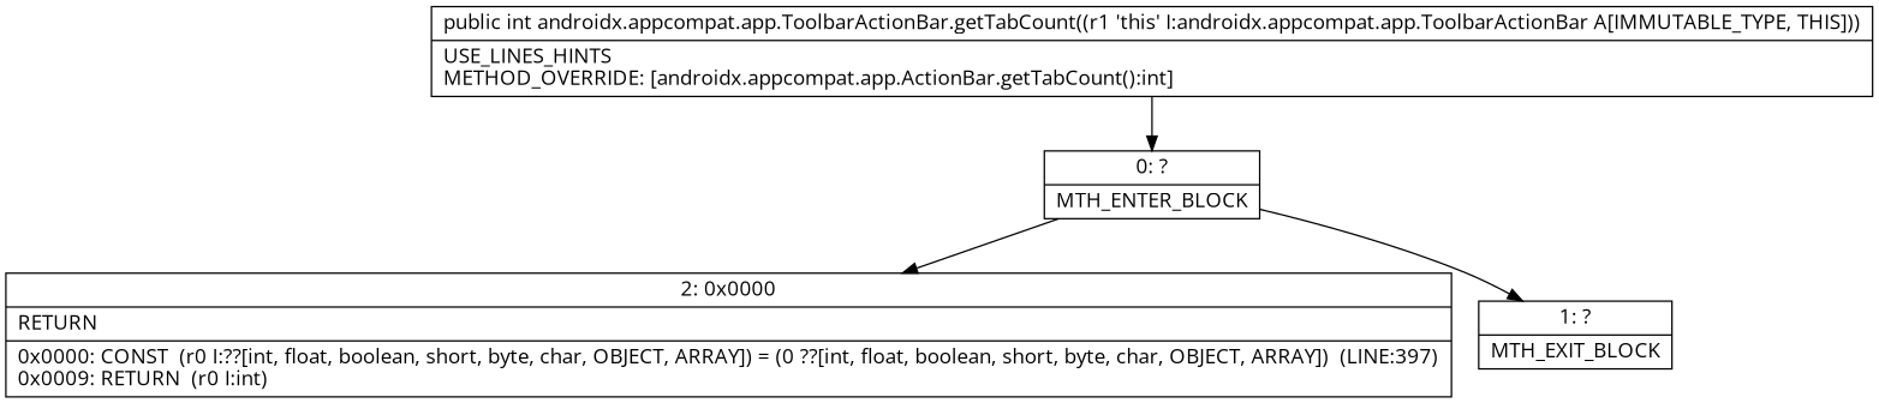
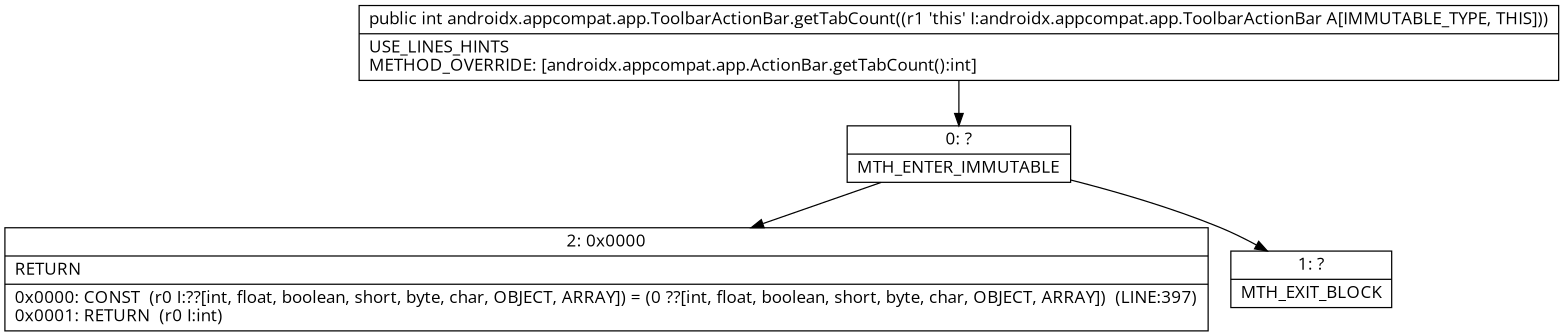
  digraph {
    fontname="Open Sans"
    node [fontname="Open Sans" shape=record]
    edge [fontname="Open Sans"]
-   n1 [label="{0\:\ ?|MTH_ENTER_BLOCK\l}"]
-   n2 [label="{2\:\ 0x0000|RETURN\l|0x0000: CONST  (r0 I:??[int, float, boolean, short, byte, char, OBJECT, ARRAY]) = (0 ??[int, float, boolean, short, byte, char, OBJECT, ARRAY])  (LINE:397)\l0x0009: RETURN  (r0 I:int) \l}"]
+   n1 [label="{0\:\ ?|MTH_ENTER_IMMUTABLE\l}"]
+   n2 [label="{2\:\ 0x0000|RETURN\l|0x0000: CONST  (r0 I:??[int, float, boolean, short, byte, char, OBJECT, ARRAY]) = (0 ??[int, float, boolean, short, byte, char, OBJECT, ARRAY])  (LINE:397)\l0x0001: RETURN  (r0 I:int) \l}"]
    n3 [label="{1\:\ ?|MTH_EXIT_BLOCK\l}"]
    n4 [label="{public int androidx.appcompat.app.ToolbarActionBar.getTabCount((r1 'this' I:androidx.appcompat.app.ToolbarActionBar A[IMMUTABLE_TYPE, THIS]))  | USE_LINES_HINTS\lMETHOD_OVERRIDE: [androidx.appcompat.app.ActionBar.getTabCount():int]\l}"]
    n1 -> n2
    n1 -> n3
    n4 -> n1
  }
